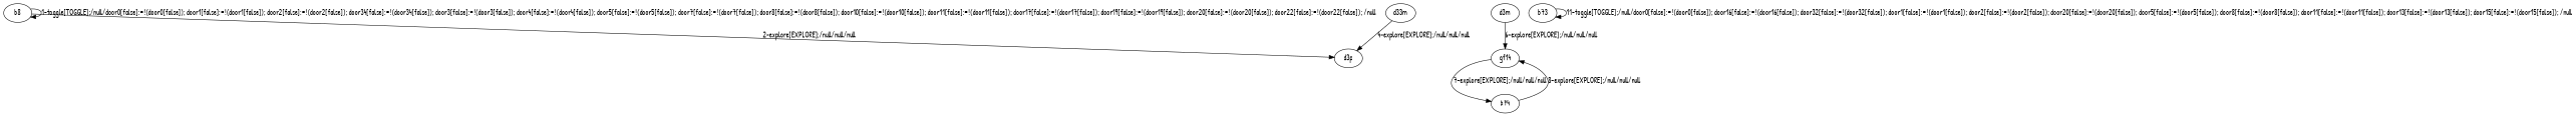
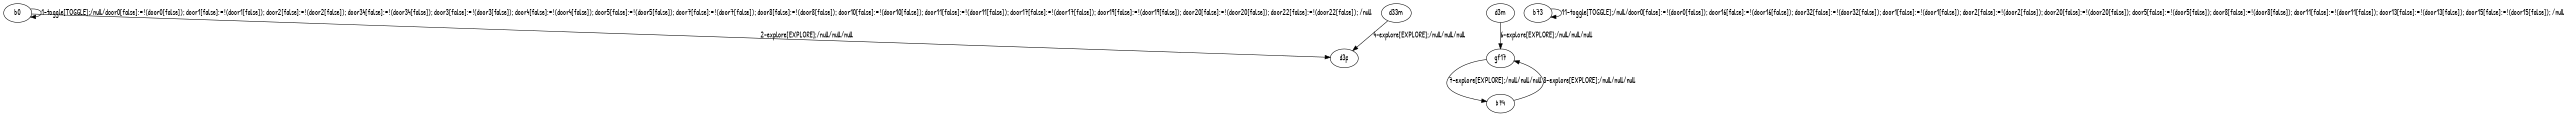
  digraph {
    fontname="Patrick Hand"
    node [fontname="Patrick Hand"]
    edge [fontname="Patrick Hand"]
-   b0 [label=b8]
+   b0
    d3p
    d33m
    d3m
-   gf14
+   gf14 [label=gf17]
    b74
    b73
    b0 -> b0 [label="1-toggle[TOGGLE];/null/door0[false]:=!(door0[false]); door1[false]:=!(door1[false]); door2[false]:=!(door2[false]); door34[false]:=!(door34[false]); door3[false]:=!(door3[false]); door4[false]:=!(door4[false]); door5[false]:=!(door5[false]); door7[false]:=!(door7[false]); door8[false]:=!(door8[false]); door10[false]:=!(door10[false]); door11[false]:=!(door11[false]); door17[false]:=!(door17[false]); door19[false]:=!(door19[false]); door20[false]:=!(door20[false]); door22[false]:=!(door22[false]); /null"]
    b0 -> d3p [label="2-explore[EXPLORE];/null/null/null"]
    d33m -> d3p [label="4-explore[EXPLORE];/null/null/null"]
    d3m -> gf14 [label="6-explore[EXPLORE];/null/null/null"]
    gf14 -> b74 [label="7-explore[EXPLORE];/null/null/null"]
    b74 -> gf14 [label="8-explore[EXPLORE];/null/null/null"]
    b73 -> b73 [label="11-toggle[TOGGLE];/null/door0[false]:=!(door0[false]); door16[false]:=!(door16[false]); door32[false]:=!(door32[false]); door1[false]:=!(door1[false]); door2[false]:=!(door2[false]); door20[false]:=!(door20[false]); door5[false]:=!(door5[false]); door8[false]:=!(door8[false]); door11[false]:=!(door11[false]); door13[false]:=!(door13[false]); door15[false]:=!(door15[false]); /null"]
  }
